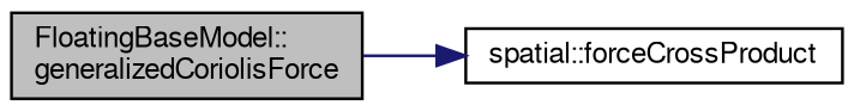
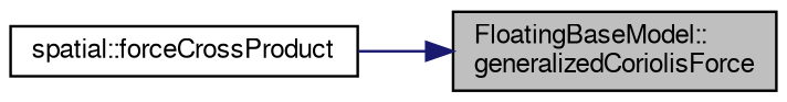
  digraph {
    rankdir=LR
    node [color=black fontname=FreeSans fontsize=10 shape=record style=filled]
    n1 [fillcolor=grey75 fontcolor=black height=0.2 label="FloatingBaseModel::\lgeneralizedCoriolisForce" width=0.4]
    n2 [fillcolor=white height=0.2 label="spatial::forceCrossProduct" width=0.4]
-   n1 -> n2 [color=midnightblue fontname=FreeSans fontsize=10 labelfontname=FreeSans labelfontsize=10 style=solid]
+   n2 -> n1 [color=midnightblue fontname=FreeSans fontsize=10 labelfontname=FreeSans labelfontsize=10 style=solid]
  }
